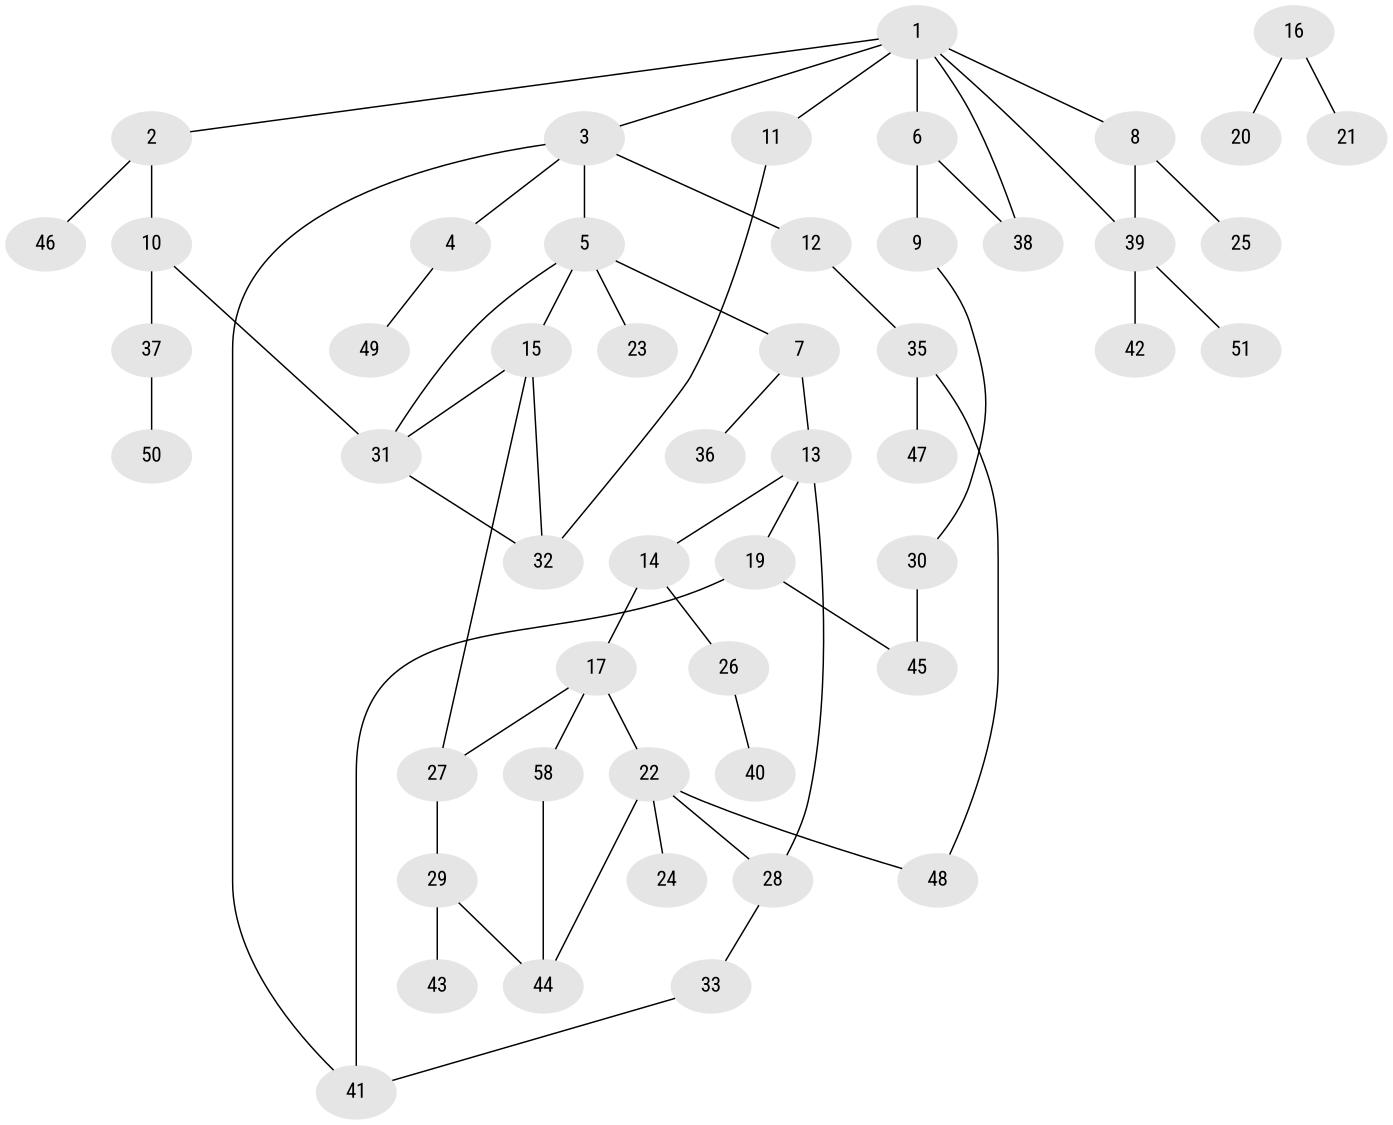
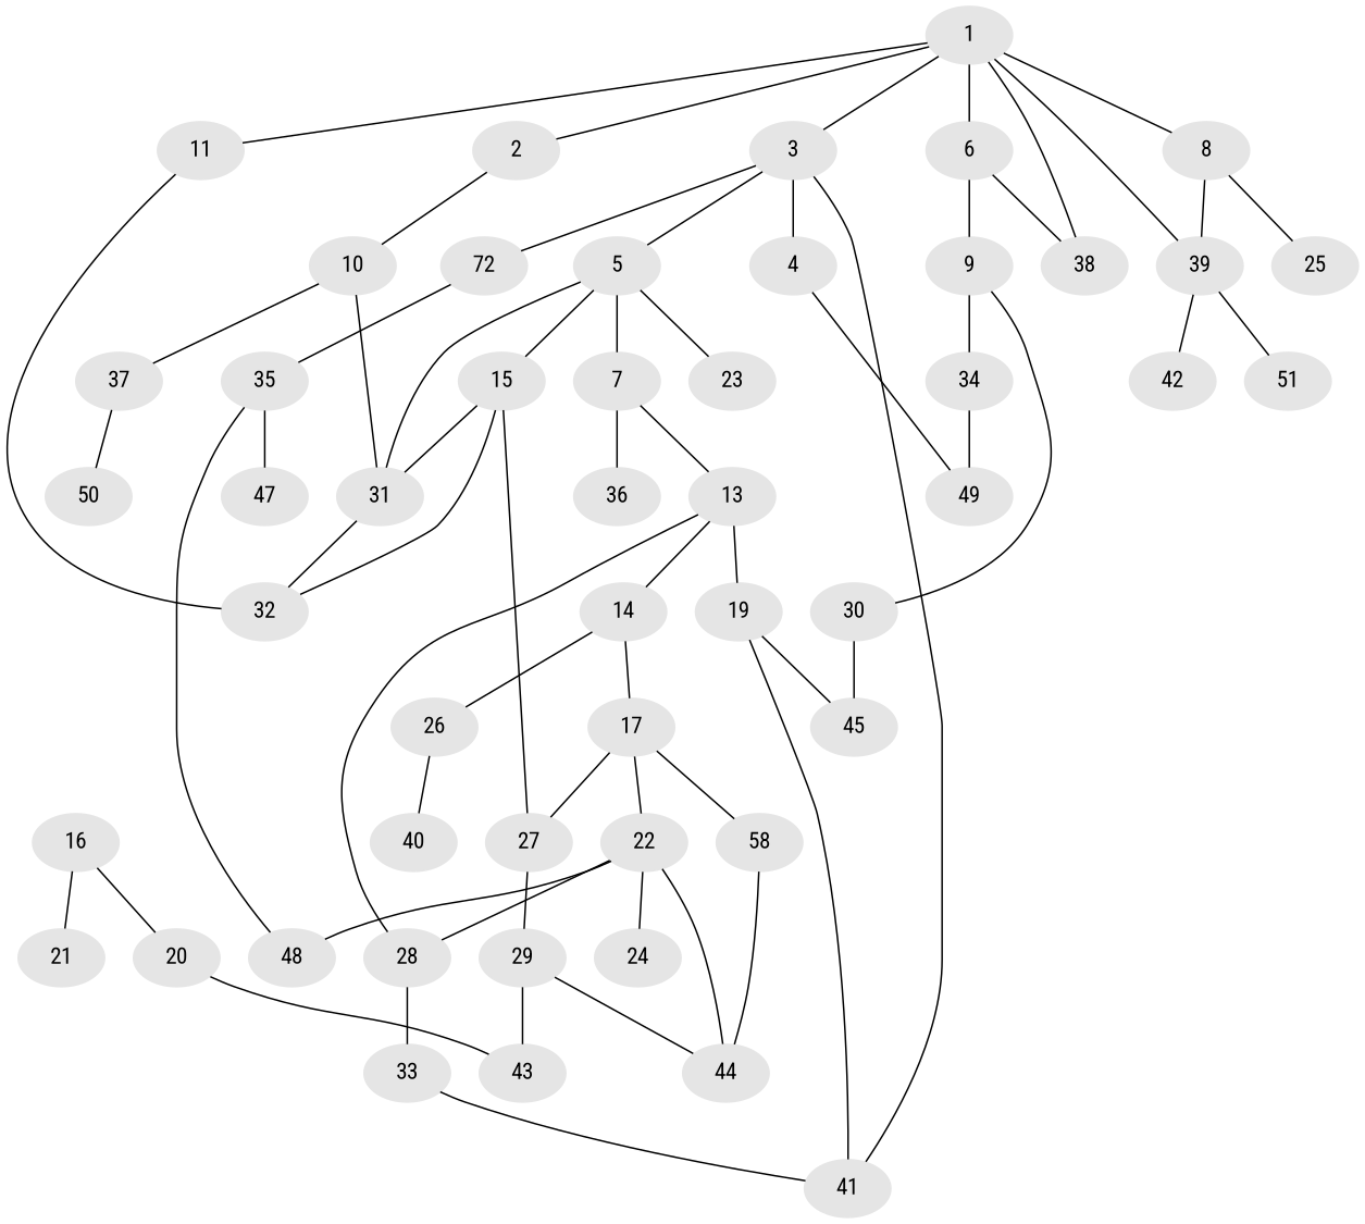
  graph {
    fontname="Roboto Condensed"
    node [color=gray90 fontname="Roboto Condensed" style=filled]
    edge [fontname="Roboto Condensed"]
    1
    2
    3
    6
    8
    11
    38
    39
    10
-   46
    4
    5
-   12
+   12 [label=72]
    41
    9
    25
    32
    42
    51
    31
    37
    49
    7
    15
    23
    35
    13
    36
    27
    30
+   34
    14
    19
    28
    45
    50
    48
    47
    17
    26
    33
    n42 [label=58]
    22
    40
    16
    20
    21
    29
    43
    44
    24
    1 -- 2
    1 -- 3
    1 -- 6
    1 -- 8
    1 -- 11
    1 -- 38
    1 -- 39
    2 -- 10
-   2 -- 46
    3 -- 4
    3 -- 5
    3 -- 12
    3 -- 41
    6 -- 38
    6 -- 9
    8 -- 39
    8 -- 25
    11 -- 32
    39 -- 42
    39 -- 51
    10 -- 31
    10 -- 37
    4 -- 49
    5 -- 31
    5 -- 7
    5 -- 15
    5 -- 23
    12 -- 35
    9 -- 30
+   9 -- 34
    31 -- 32
    37 -- 50
    7 -- 13
    7 -- 36
    15 -- 32
    15 -- 31
    15 -- 27
    35 -- 48
    35 -- 47
    13 -- 14
    13 -- 19
    13 -- 28
    27 -- 29
    30 -- 45
+   34 -- 49
    14 -- 17
    14 -- 26
    19 -- 41
    19 -- 45
    28 -- 33
    17 -- 27
    17 -- n42
    17 -- 22
    26 -- 40
    33 -- 41
    n42 -- 44
    22 -- 28
    22 -- 48
    22 -- 44
    22 -- 24
    16 -- 20
    16 -- 21
+   20 -- 43
    29 -- 43
    29 -- 44
  }
